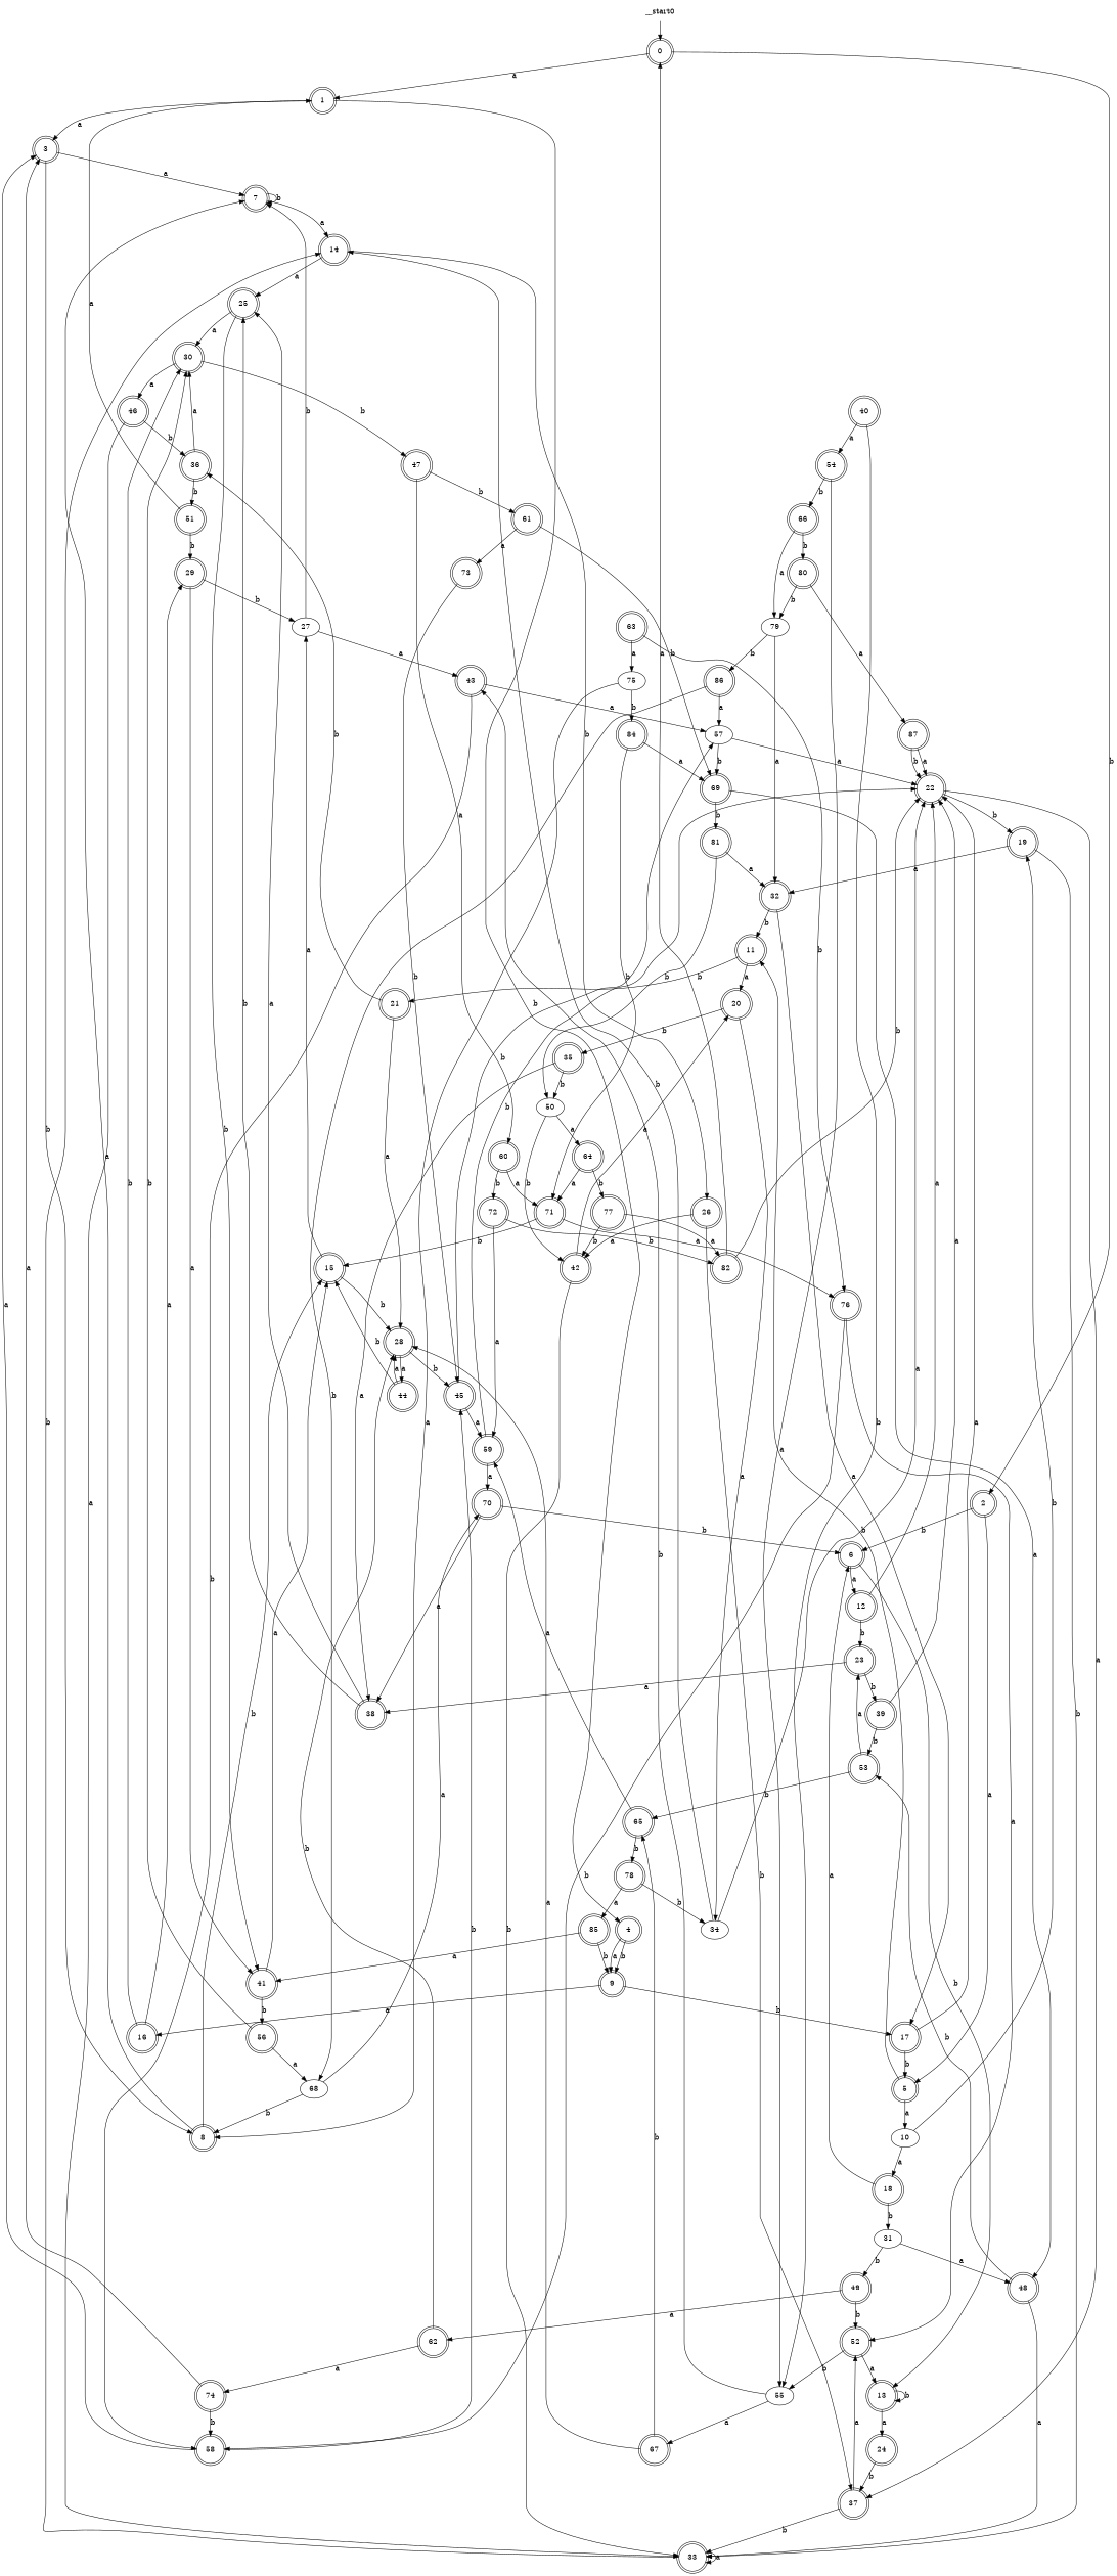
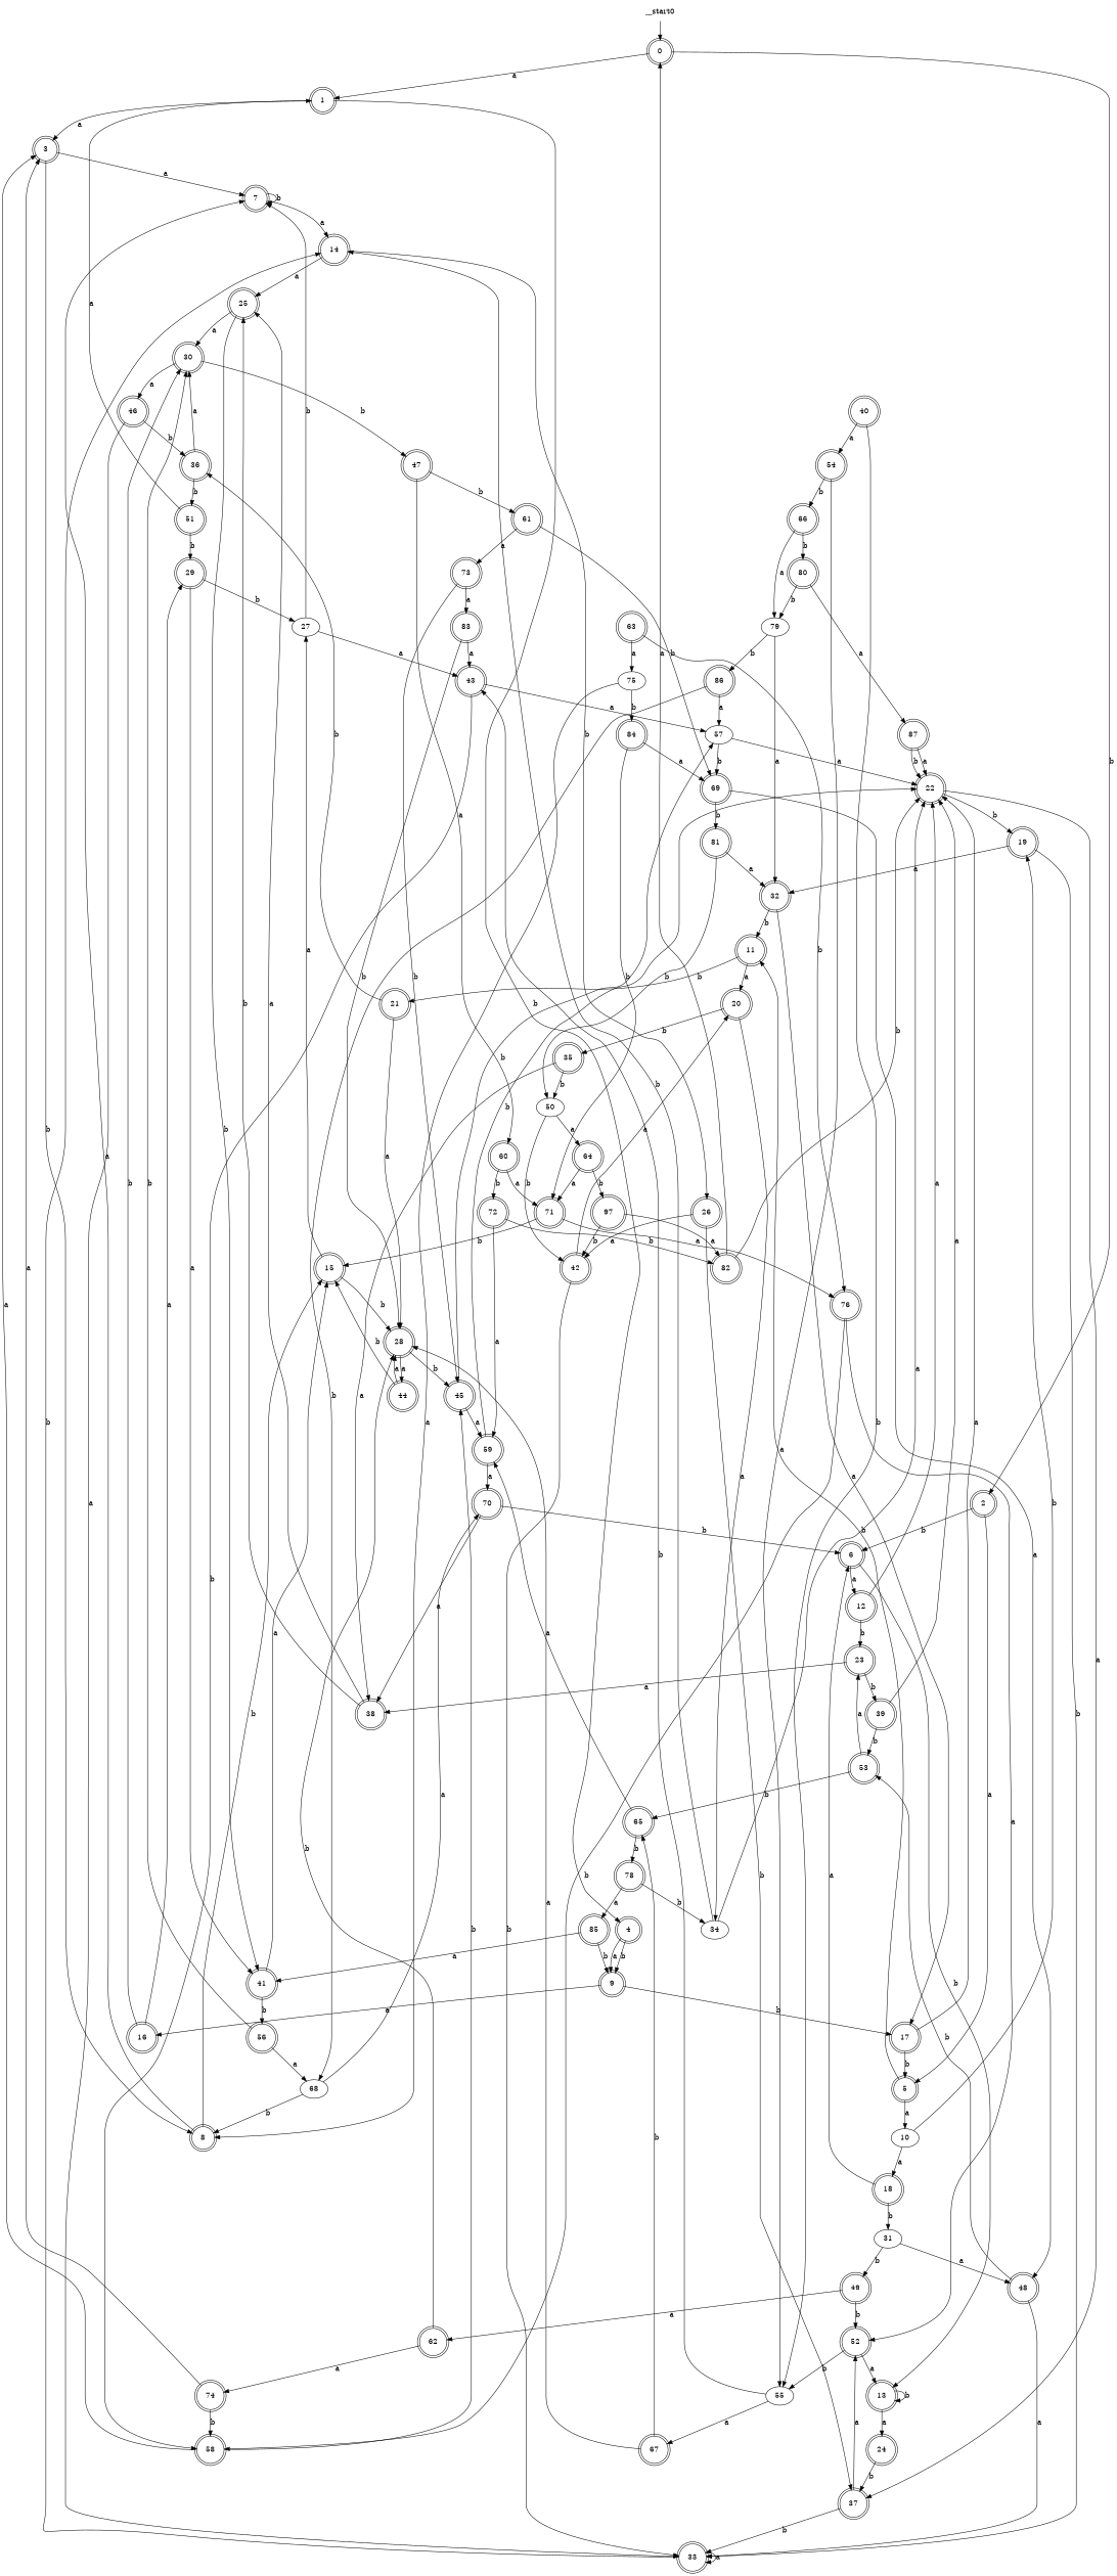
  digraph {
    node [shape=doublecircle]
    __start0 [shape=none]
    0
    1
    2
    3
    4
    5
    6
    7
    8
    9
    10 [shape=""]
    11
    12
    13
    14
    15
    16
    17
    18
    19
    20
    21
    22
    23
    24
    25
    26
    27 [shape=""]
    28
    29
    30
    31 [shape=""]
    32
    33
    34 [shape=""]
    35
    36
    37
    38
    39
    41
    42
    43
    44
    45
    46
    47
    48
    49
    50 [shape=""]
    51
    52
    53
    40
    54
    55 [shape=""]
    56
    57 [shape=""]
    58
    59
    60
    61
    62
    64
    65
    66
    67
    68 [shape=""]
    69
    70
    71
    72
    73
    74
    75 [shape=""]
    63
    76
-   77
+   77 [label=97]
    78
    79 [shape=""]
    80
    81
    82
+   83
    84
    85
    86
    87
    __start0 -> 0
    0 -> 1 [label=a]
    0 -> 2 [label=b]
    1 -> 3 [label=a]
    1 -> 4 [label=b]
    2 -> 5 [label=a]
    2 -> 6 [label=b]
    3 -> 7 [label=a]
    3 -> 8 [label=b]
    4 -> 9 [label=a]
    4 -> 9 [label=b]
    5 -> 10 [label=a]
    5 -> 11 [label=b]
    6 -> 12 [label=a]
    6 -> 13 [label=b]
    7 -> 7 [label=b]
    7 -> 14 [label=a]
    8 -> 7 [label=a]
    8 -> 15 [label=b]
    9 -> 16 [label=a]
    9 -> 17 [label=b]
    10 -> 18 [label=a]
    10 -> 19 [label=b]
    11 -> 20 [label=a]
    11 -> 21 [label=b]
    12 -> 22 [label=a]
    12 -> 23 [label=b]
    13 -> 13 [label=b]
    13 -> 24 [label=a]
    14 -> 25 [label=a]
    14 -> 26 [label=b]
    15 -> 27 [label=a]
    15 -> 28 [label=b]
    16 -> 29 [label=a]
    16 -> 30 [label=b]
    17 -> 5 [label=b]
    17 -> 22 [label=a]
    18 -> 6 [label=a]
    18 -> 31 [label=b]
    19 -> 32 [label=a]
    19 -> 33 [label=b]
    20 -> 34 [label=a]
    20 -> 35 [label=b]
    21 -> 28 [label=a]
    21 -> 36 [label=b]
    22 -> 19 [label=b]
    22 -> 37 [label=a]
    23 -> 38 [label=a]
    23 -> 39 [label=b]
    24 -> 37 [label=b]
    25 -> 30 [label=a]
    25 -> 41 [label=b]
    26 -> 37 [label=b]
    26 -> 42 [label=a]
    27 -> 7 [label=b]
    27 -> 43 [label=a]
    28 -> 44 [label=a]
    28 -> 45 [label=b]
    29 -> 27 [label=b]
    29 -> 41 [label=a]
    30 -> 46 [label=a]
    30 -> 47 [label=b]
    31 -> 48 [label=a]
    31 -> 49 [label=b]
    32 -> 11 [label=b]
    32 -> 17 [label=a]
    33 -> 14 [label=b]
    33 -> 33 [label=a]
    34 -> 14 [label=b]
    34 -> 22 [label=a]
    35 -> 38 [label=a]
    35 -> 50 [label=b]
    36 -> 30 [label=a]
    36 -> 51 [label=b]
    37 -> 33 [label=b]
    37 -> 52 [label=a]
    38 -> 25 [label=a]
    38 -> 25 [label=b]
    39 -> 22 [label=a]
    39 -> 53 [label=b]
    41 -> 15 [label=a]
    41 -> 56 [label=b]
    42 -> 20 [label=a]
    42 -> 33 [label=b]
    43 -> 57 [label=a]
    43 -> 58 [label=b]
    44 -> 15 [label=b]
    44 -> 28 [label=a]
    45 -> 57 [label=b]
    45 -> 59 [label=a]
    46 -> 33 [label=a]
    46 -> 36 [label=b]
    47 -> 60 [label=a]
    47 -> 61 [label=b]
    48 -> 33 [label=a]
    48 -> 53 [label=b]
    49 -> 52 [label=b]
    49 -> 62 [label=a]
    50 -> 42 [label=b]
    50 -> 64 [label=a]
    51 -> 1 [label=a]
    51 -> 29 [label=b]
    52 -> 13 [label=a]
    52 -> 55 [label=b]
    53 -> 23 [label=a]
    53 -> 65 [label=b]
    40 -> 54 [label=a]
    40 -> 55 [label=b]
    54 -> 55 [label=a]
    54 -> 66 [label=b]
    55 -> 43 [label=b]
    55 -> 67 [label=a]
    56 -> 30 [label=b]
    56 -> 68 [label=a]
    57 -> 22 [label=a]
    57 -> 69 [label=b]
    58 -> 3 [label=a]
    58 -> 45 [label=b]
    59 -> 22 [label=b]
    59 -> 70 [label=a]
    60 -> 71 [label=a]
    60 -> 72 [label=b]
    61 -> 69 [label=b]
    61 -> 73 [label=a]
    62 -> 28 [label=b]
    62 -> 74 [label=a]
    64 -> 71 [label=a]
    64 -> 77 [label=b]
    65 -> 59 [label=a]
    65 -> 78 [label=b]
    66 -> 79 [label=a]
    66 -> 80 [label=b]
    67 -> 28 [label=a]
    67 -> 65 [label=b]
    68 -> 8 [label=b]
    68 -> 70 [label=a]
    69 -> 48 [label=a]
    69 -> 81 [label=b]
    70 -> 6 [label=b]
    70 -> 38 [label=a]
    71 -> 15 [label=b]
    71 -> 76 [label=a]
    72 -> 59 [label=a]
    72 -> 82 [label=b]
    73 -> 45 [label=b]
+   73 -> 83 [label=a]
    74 -> 3 [label=a]
    74 -> 58 [label=b]
    75 -> 8 [label=a]
    75 -> 84 [label=b]
    63 -> 75 [label=a]
    63 -> 76 [label=b]
    76 -> 52 [label=a]
    76 -> 58 [label=b]
    77 -> 42 [label=b]
    77 -> 82 [label=a]
    78 -> 34 [label=b]
    78 -> 85 [label=a]
    79 -> 32 [label=a]
    79 -> 86 [label=b]
    80 -> 79 [label=b]
    80 -> 87 [label=a]
    81 -> 32 [label=a]
    81 -> 50 [label=b]
    82 -> 0 [label=a]
    82 -> 22 [label=b]
+   83 -> 28 [label=b]
+   83 -> 43 [label=a]
    84 -> 69 [label=a]
    84 -> 71 [label=b]
    85 -> 9 [label=b]
    85 -> 41 [label=a]
    86 -> 57 [label=a]
    86 -> 68 [label=b]
    87 -> 22 [label=a]
    87 -> 22 [label=b]
  }
